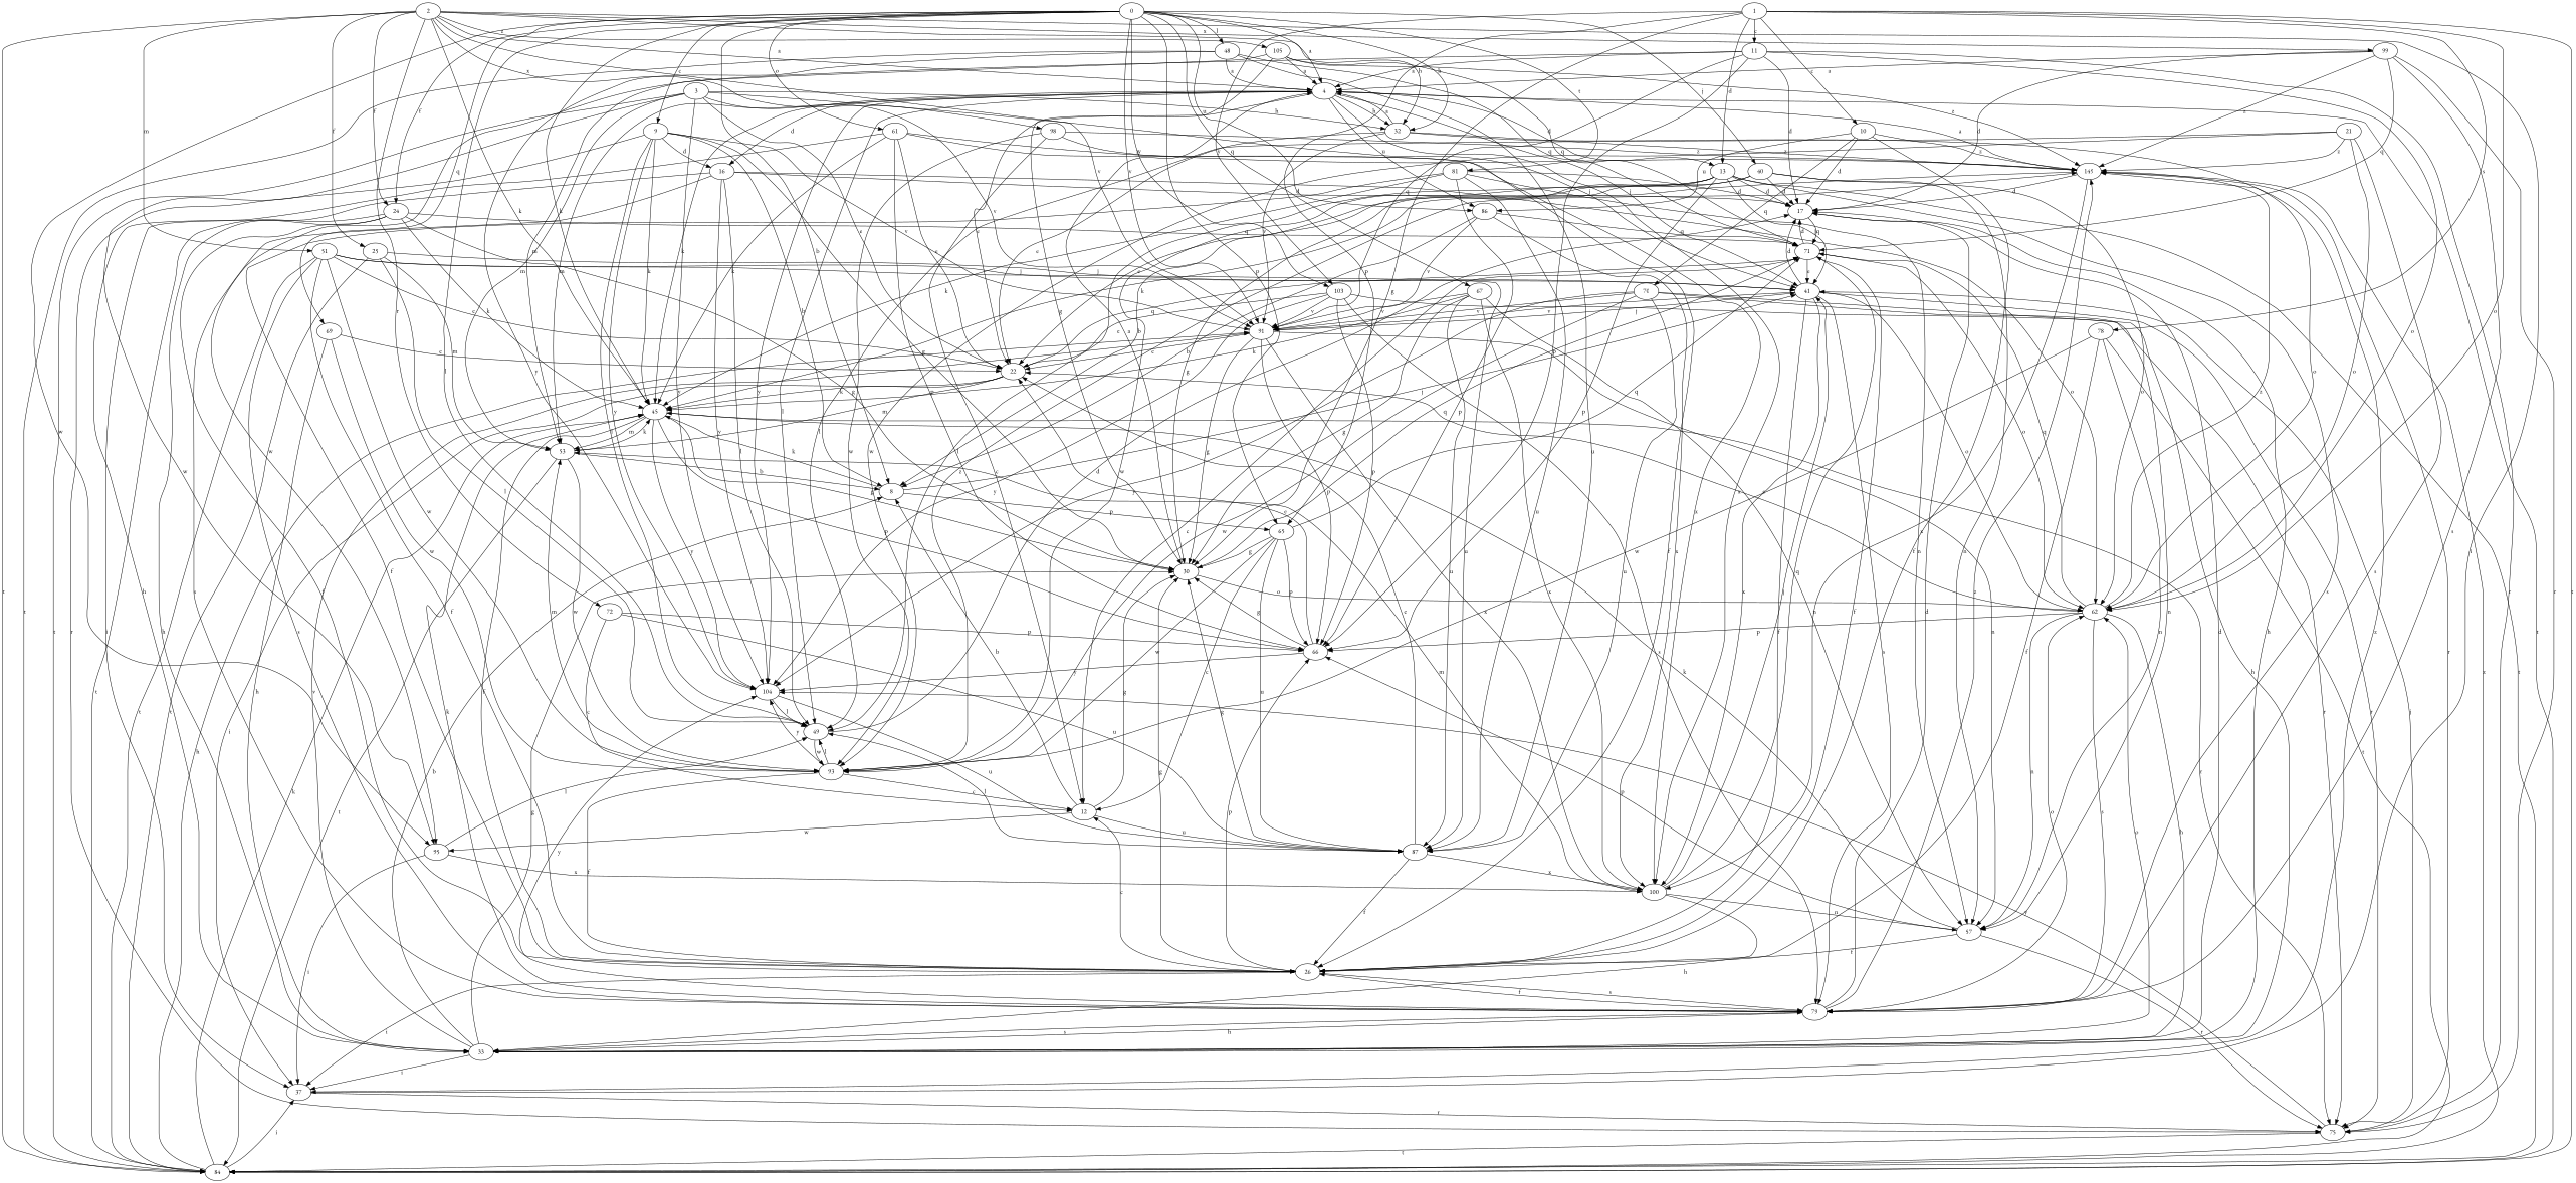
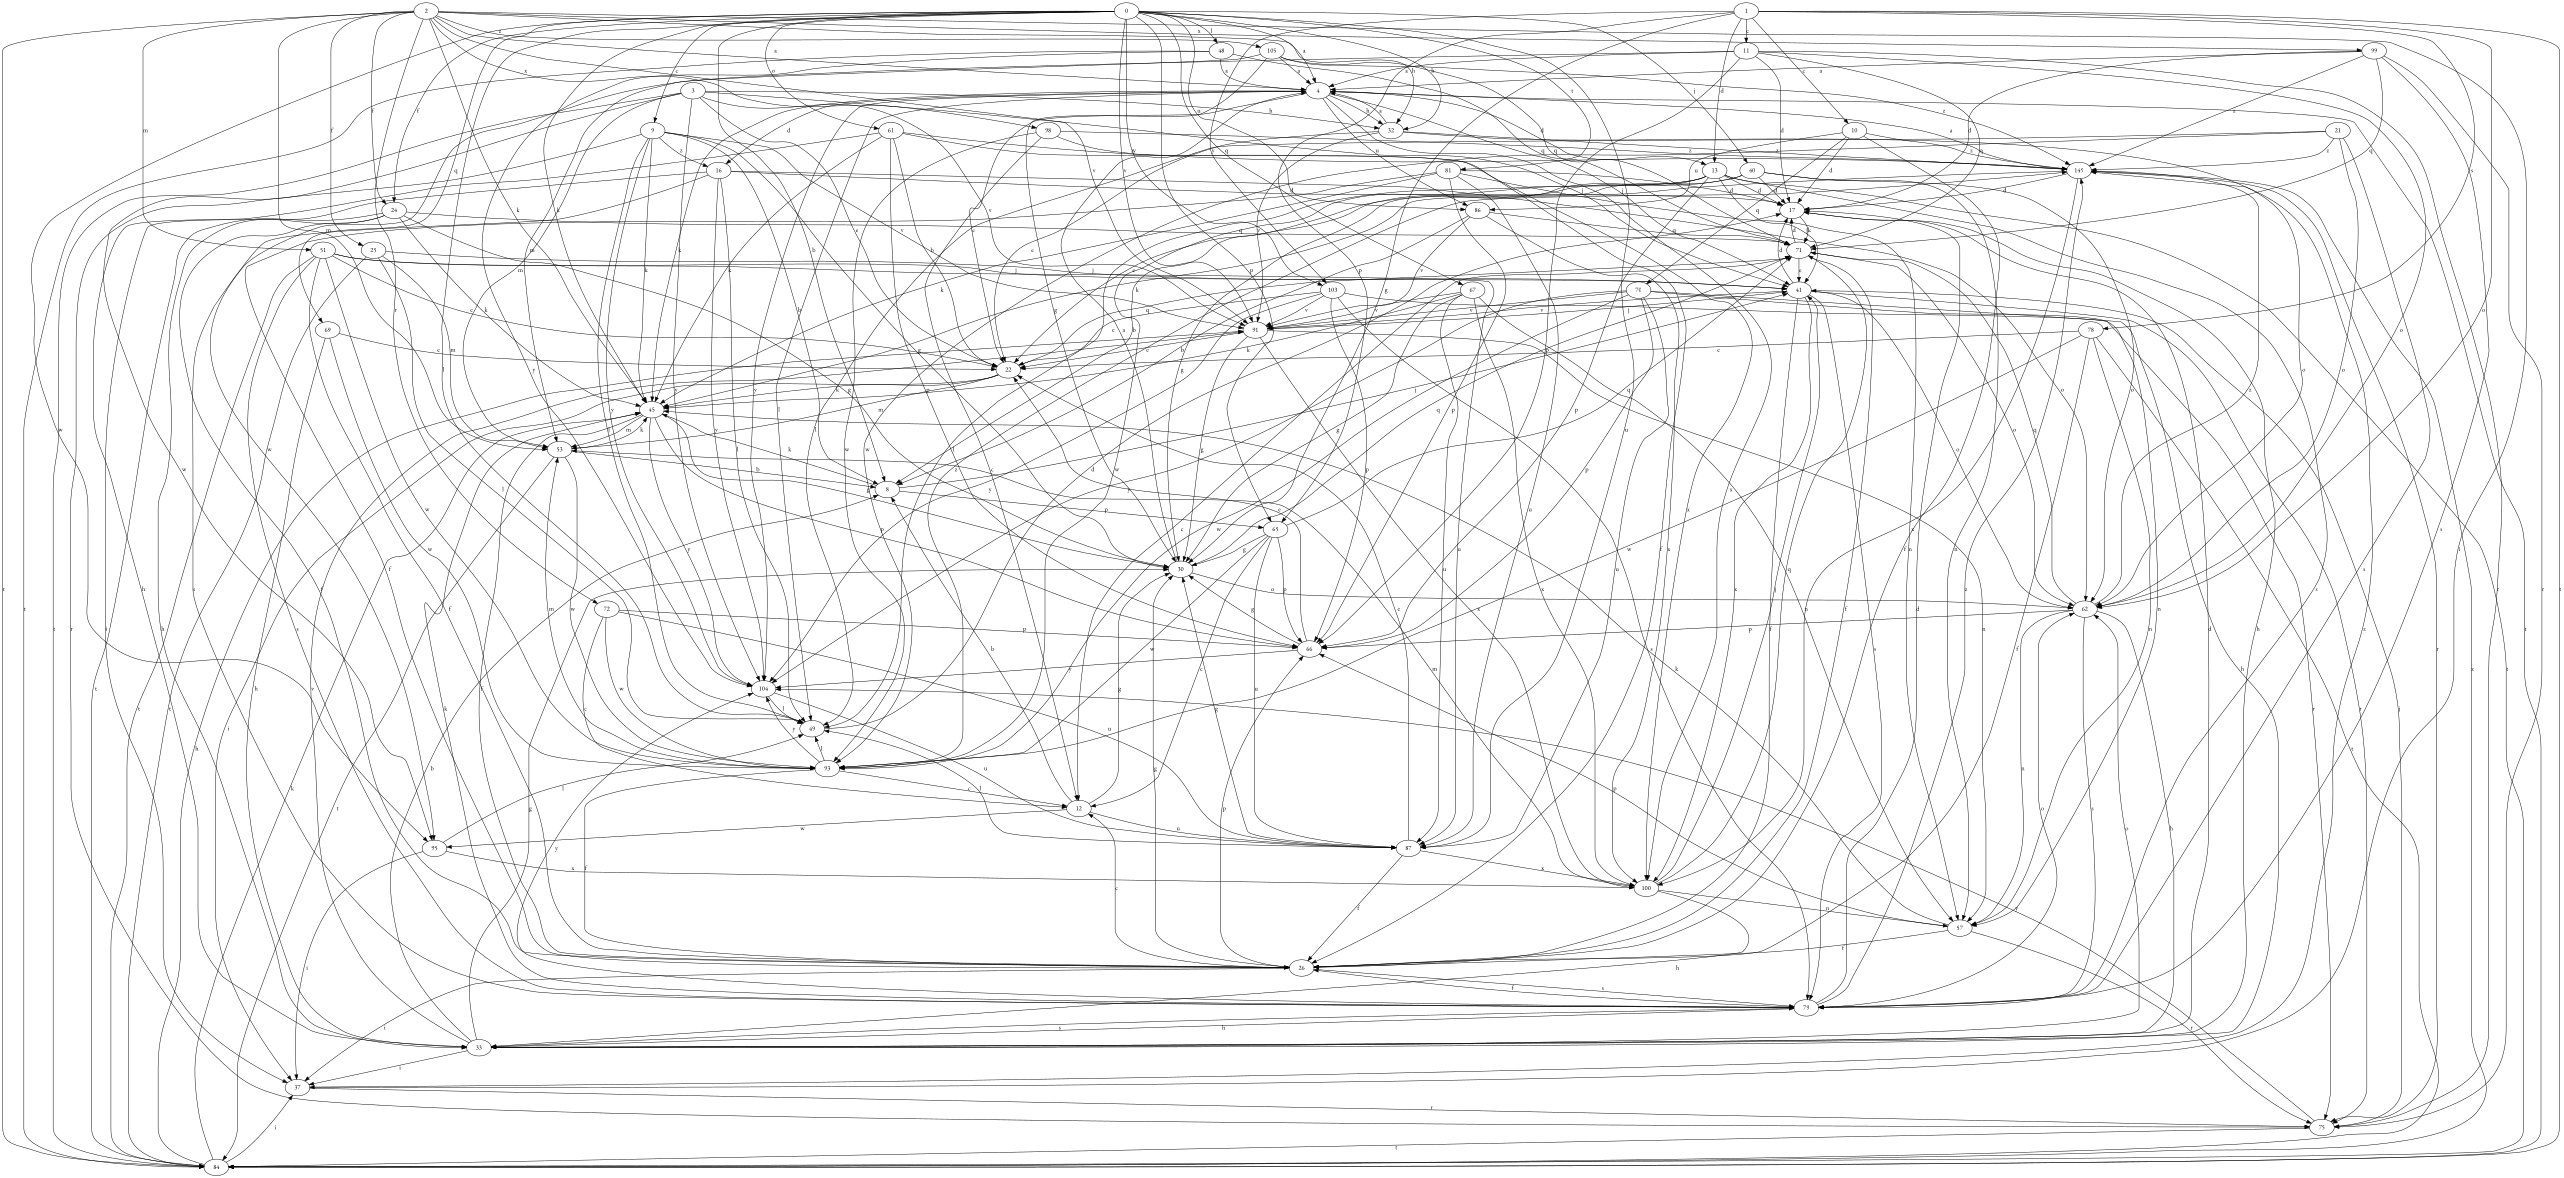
  strict digraph {
    fontname="EB Garamond"
    node [fontname="EB Garamond"]
    edge [fontname="EB Garamond"]
    0
    4
    8
    9
    24
    32
    40
    45
    48
    49
    61
    65
    67
    69
    81
    86
    91
    95
    103
    13
    84
    22
    41
    53
    104
    16
    100
    30
    75
    21
    62
    n32 [label=149]
    79
    n34 [label=93]
    26
    71
    33
    17
    57
    66
    87
    12
    37
    1
    10
    11
    78
    70
    2
    25
    51
    72
    98
    99
    105
    3
    0 -> 4 [label=a]
    0 -> 8 [label=b]
    0 -> 9 [label=c]
    0 -> 24 [label=f]
    0 -> 32 [label=h]
    0 -> 40 [label=j]
    0 -> 45 [label=k]
    0 -> 48 [label=l]
    0 -> 49 [label=l]
    0 -> 61 [label=o]
    0 -> 65 [label=p]
    0 -> 67 [label=q]
    0 -> 69 [label=q]
    0 -> 81 [label=t]
    0 -> 86 [label=u]
    0 -> 91 [label=v]
    0 -> 95 [label=w]
    0 -> 103 [label=y]
    4 -> 32 [label=h]
    4 -> 45 [label=k]
    4 -> 49 [label=l]
    4 -> 86 [label=u]
    4 -> 13 [label=d]
    4 -> 84 [label=t]
    4 -> 22 [label=e]
    4 -> 41 [label=j]
-   4 -> 53 [label=m]
+   2 -> 53 [label=m]
    4 -> 104 [label=y]
    4 -> 16 [label=d]
    4 -> 100 [label=x]
    8 -> 45 [label=k]
    8 -> 65 [label=p]
    8 -> 41 [label=j]
    9 -> 8 [label=b]
    9 -> 45 [label=k]
    9 -> 49 [label=l]
    9 -> 91 [label=v]
    9 -> 104 [label=y]
-   9 -> 16 [label=d]
+   9 -> 16 [label=z]
    9 -> 30 [label=g]
    9 -> 75 [label=r]
    24 -> 45 [label=k]
    24 -> 84 [label=t]
    24 -> 30 [label=g]
    24 -> 26 [label=f]
    24 -> 71 [label=q]
    24 -> 33 [label=h]
    32 -> 4 [label=a]
    32 -> 91 [label=v]
    32 -> 22 [label=e]
    32 -> 62 [label=o]
    32 -> n32 [label=z]
    40 -> 22 [label=e]
    40 -> 30 [label=g]
    40 -> 62 [label=o]
    40 -> 17 [label=d]
    40 -> 57 [label=n]
    45 -> 53 [label=m]
    45 -> 104 [label=y]
    45 -> 30 [label=g]
-   45 -> 75 [label=r]
    45 -> 26 [label=f]
    45 -> 66 [label=p]
    48 -> 4 [label=a]
    48 -> 84 [label=t]
    48 -> 104 [label=y]
    48 -> 71 [label=q]
-   48 -> 87 [label=u]
-   49 -> n34 [label=w]
+   0 -> 87 [label=u]
+   72 -> n34 [label=w]
    49 -> 17 [label=d]
    61 -> 45 [label=k]
-   61 -> 22 [label=e]
+   61 -> 22 [label=b]
    61 -> 100 [label=x]
    61 -> n32 [label=z]
    61 -> 33 [label=h]
    61 -> 66 [label=p]
    65 -> 30 [label=g]
    65 -> n34 [label=w]
    65 -> 71 [label=q]
    65 -> 66 [label=p]
    65 -> 87 [label=u]
    65 -> 12 [label=c]
    67 -> 45 [label=k]
    67 -> 91 [label=v]
    67 -> 100 [label=x]
    67 -> 30 [label=g]
    67 -> 57 [label=n]
    67 -> 87 [label=u]
    69 -> 22 [label=e]
    69 -> n34 [label=w]
    69 -> 33 [label=h]
    81 -> 45 [label=k]
    81 -> 26 [label=f]
    81 -> 17 [label=d]
    81 -> 57 [label=n]
    81 -> 66 [label=p]
    81 -> 87 [label=u]
    86 -> 8 [label=b]
    86 -> 91 [label=v]
    86 -> 100 [label=x]
    86 -> 71 [label=q]
    91 -> 22 [label=e]
    91 -> 41 [label=j]
    91 -> 100 [label=x]
    91 -> 30 [label=g]
    91 -> 57 [label=n]
-   91 -> 66 [label=p]
+   70 -> 66 [label=p]
    95 -> 49 [label=l]
    95 -> 100 [label=x]
    95 -> 37 [label=i]
    103 -> 91 [label=v]
    103 -> 22 [label=e]
    103 -> 104 [label=y]
    103 -> 75 [label=r]
    103 -> 79 [label=s]
    103 -> 66 [label=p]
    13 -> 8 [label=b]
    13 -> 49 [label=l]
    13 -> 84 [label=t]
    13 -> 41 [label=j]
    13 -> 79 [label=s]
    13 -> n34 [label=w]
    13 -> 17 [label=d]
    13 -> 66 [label=p]
    84 -> 45 [label=k]
    84 -> 91 [label=h]
    84 -> n32 [label=z]
    84 -> 37 [label=i]
    22 -> 45 [label=k]
    22 -> 53 [label=m]
    22 -> 71 [label=q]
    22 -> 37 [label=i]
    41 -> 91 [label=v]
    41 -> 100 [label=x]
    41 -> 75 [label=r]
    41 -> 62 [label=o]
    41 -> 79 [label=s]
    41 -> 26 [label=f]
    41 -> 17 [label=d]
    53 -> 8 [label=b]
    53 -> 45 [label=k]
    53 -> 84 [label=t]
    53 -> n34 [label=w]
    104 -> 49 [label=l]
    104 -> 87 [label=u]
    16 -> 49 [label=l]
    16 -> 104 [label=y]
    16 -> 62 [label=o]
    16 -> 79 [label=s]
    16 -> 17 [label=d]
    16 -> 37 [label=i]
    100 -> 41 [label=j]
    100 -> 53 [label=m]
    100 -> 71 [label=q]
    100 -> 33 [label=h]
    100 -> 57 [label=n]
    30 -> 4 [label=a]
    30 -> 62 [label=o]
    30 -> 71 [label=q]
    75 -> 84 [label=t]
    75 -> 41 [label=j]
    75 -> 104 [label=y]
    21 -> 49 [label=l]
    21 -> 62 [label=o]
    21 -> n32 [label=z]
    21 -> 79 [label=s]
    21 -> n34 [label=w]
    62 -> n32 [label=z]
    62 -> 79 [label=s]
    62 -> 71 [label=q]
    62 -> 33 [label=h]
    62 -> 57 [label=n]
    62 -> 66 [label=p]
    n32 -> 4 [label=a]
    n32 -> 45 [label=k]
    n32 -> 100 [label=x]
    n32 -> 75 [label=r]
    n32 -> 17 [label=d]
    79 -> 45 [label=k]
    79 -> 104 [label=y]
    79 -> 62 [label=o]
    79 -> n32 [label=z]
    79 -> 26 [label=f]
    79 -> 33 [label=h]
    79 -> 17 [label=d]
    n34 -> 49 [label=l]
    n34 -> 53 [label=m]
    n34 -> 104 [label=y]
    n34 -> n32 [label=z]
    n34 -> 26 [label=f]
    n34 -> 12 [label=c]
    26 -> 30 [label=g]
    26 -> 79 [label=s]
    26 -> 66 [label=p]
    26 -> 12 [label=c]
    26 -> 37 [label=i]
    71 -> 41 [label=e]
    71 -> 62 [label=o]
    71 -> 26 [label=f]
    71 -> 17 [label=d]
    71 -> 12 [label=c]
    33 -> 8 [label=b]
    33 -> 91 [label=v]
    33 -> 30 [label=g]
    33 -> 62 [label=o]
    33 -> 79 [label=s]
    33 -> 17 [label=d]
    33 -> 37 [label=i]
-   17 -> 71 [label=q]
+   17 -> 71 [label=k]
    17 -> 33 [label=h]
    57 -> 45 [label=k]
    57 -> 75 [label=r]
    57 -> 26 [label=f]
    57 -> 66 [label=p]
    66 -> 22 [label=e]
    66 -> 104 [label=y]
    66 -> 30 [label=g]
    87 -> 49 [label=l]
    87 -> 22 [label=e]
    87 -> 100 [label=x]
    87 -> 30 [label=g]
    87 -> 26 [label=f]
    12 -> 8 [label=b]
    12 -> 95 [label=w]
    12 -> 30 [label=g]
    12 -> 87 [label=u]
    37 -> 75 [label=r]
    37 -> n32 [label=z]
    1 -> 65 [label=p]
    1 -> 103 [label=y]
    1 -> 13 [label=d]
    1 -> 84 [label=t]
    1 -> 30 [label=g]
    1 -> 62 [label=o]
    1 -> 10 [label=c]
    1 -> 11 [label=c]
    1 -> 78 [label=s]
    10 -> 86 [label=u]
    10 -> n32 [label=z]
    10 -> 26 [label=f]
    10 -> 17 [label=d]
    10 -> 70 [label=q]
    11 -> 4 [label=a]
    11 -> 95 [label=w]
    11 -> 75 [label=r]
    11 -> 62 [label=o]
-   11 -> 91 [label=q]
+   11 -> 71 [label=q]
    11 -> 17 [label=d]
    11 -> 66 [label=p]
    78 -> 84 [label=t]
-   62 -> 22 [label=e]
+   78 -> 22 [label=e]
    78 -> n34 [label=w]
    78 -> 26 [label=f]
    78 -> 57 [label=n]
    70 -> 91 [label=v]
    70 -> 104 [label=y]
    70 -> n34 [label=w]
    70 -> 33 [label=h]
    70 -> 57 [label=n]
    70 -> 87 [label=u]
    2 -> 4 [label=a]
    2 -> 24 [label=f]
    2 -> 32 [label=h]
    2 -> 45 [label=k]
    2 -> 91 [label=v]
    2 -> 84 [label=t]
    2 -> 37 [label=i]
    2 -> 25 [label=f]
    2 -> 51 [label=m]
    2 -> 72 [label=r]
    2 -> 98 [label=x]
    2 -> 99 [label=x]
    2 -> 105 [label=z]
    25 -> 49 [label=l]
    25 -> 84 [label=t]
    25 -> 41 [label=j]
    25 -> 53 [label=m]
    51 -> 84 [label=t]
    51 -> 22 [label=e]
    51 -> 41 [label=j]
    51 -> 79 [label=s]
    51 -> n34 [label=w]
    51 -> 26 [label=f]
    51 -> 87 [label=u]
    72 -> 66 [label=p]
    72 -> 87 [label=u]
    72 -> 12 [label=c]
    98 -> n32 [label=z]
    98 -> n34 [label=w]
    98 -> 26 [label=f]
    98 -> 12 [label=c]
    99 -> 4 [label=a]
    99 -> 75 [label=r]
    99 -> n32 [label=z]
    99 -> 79 [label=s]
    99 -> 71 [label=q]
    99 -> 17 [label=d]
    105 -> 4 [label=a]
    105 -> 53 [label=m]
    105 -> 30 [label=g]
    105 -> n32 [label=z]
    105 -> 71 [label=q]
    3 -> 32 [label=h]
    3 -> 91 [label=v]
    3 -> 95 [label=w]
    3 -> 84 [label=t]
    3 -> 22 [label=e]
    3 -> 41 [label=j]
    3 -> 53 [label=m]
    3 -> 104 [label=y]
  }
